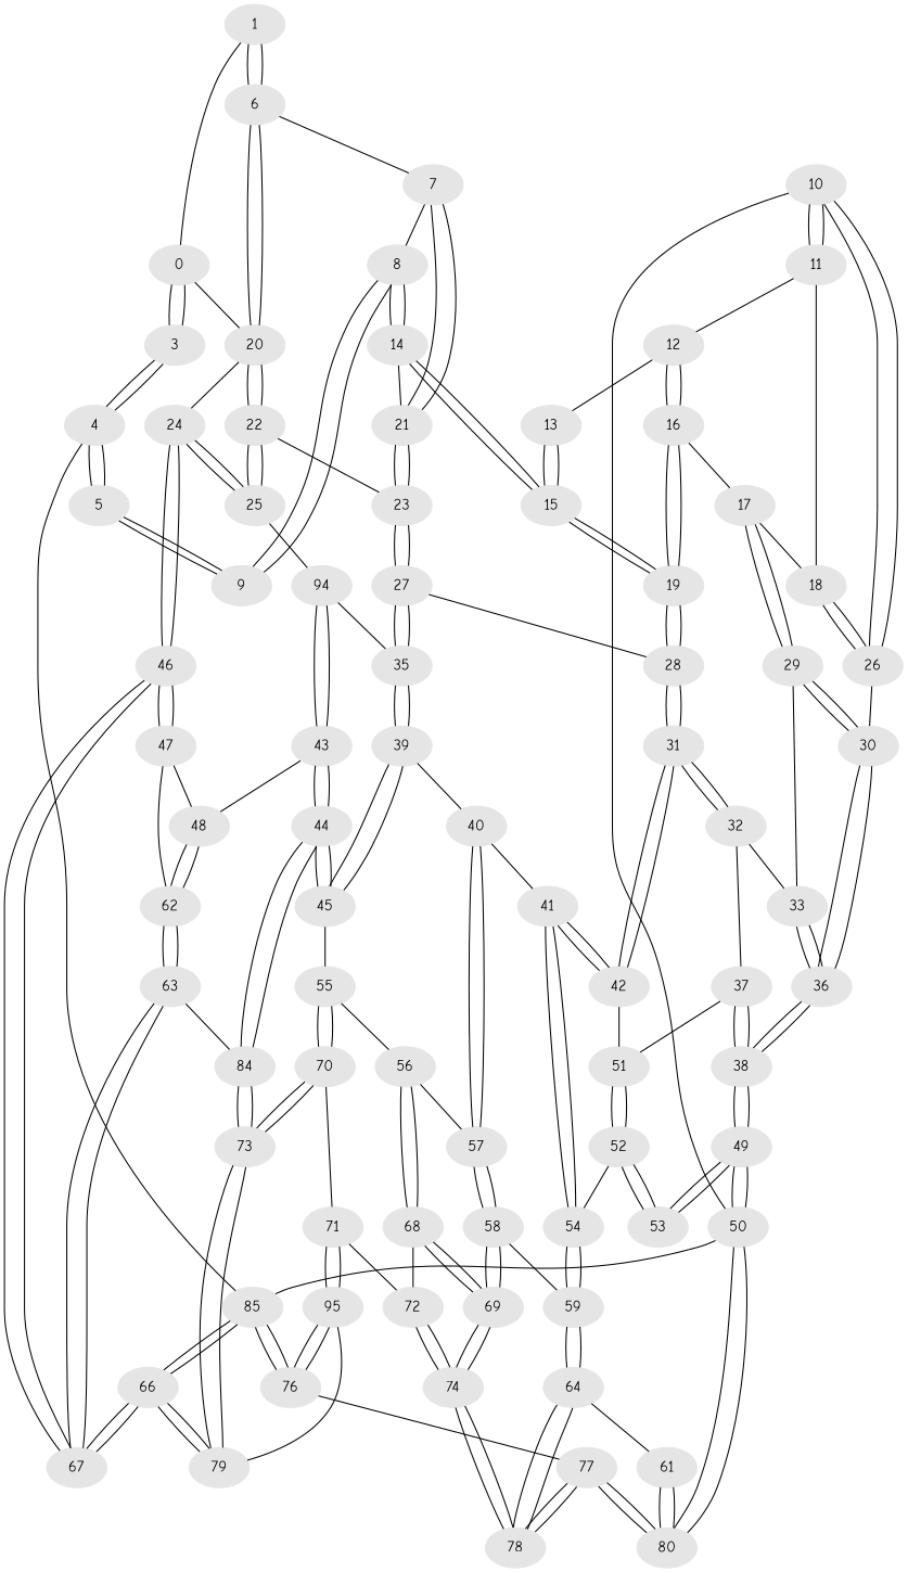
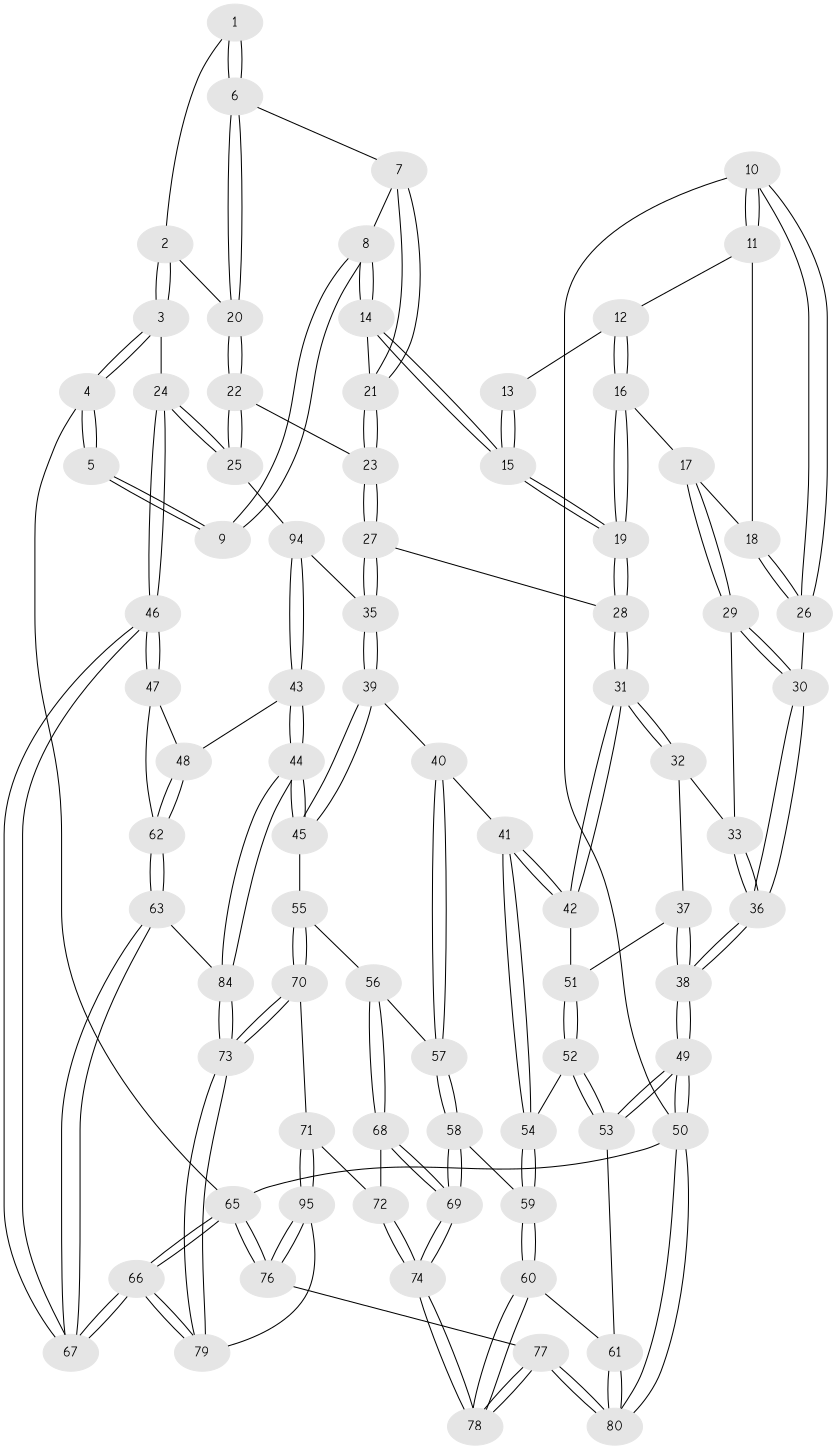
  graph {
    fontname="Comic Neue"
    node [color=gray90 fontname="Comic Neue" style=filled]
    edge [fontname="Comic Neue"]
    1
-   2 [label=0]
+   2
    6
    3
    20
    7
    4
    24
    22
    5
-   65 [label=85]
+   65
    25
    46
    9
    10
    11
    26
    50
    66
    76
    8
    21
    14
    23
    15
    12
    18
    30
    80
    13
    16
    19
    17
    28
    29
    33
    31
    27
    n39 [label=94]
    35
    47
    67
    43
    36
    39
    32
    42
    38
    37
    51
    44
    48
    40
    45
    49
    52
    53
    41
    57
    55
    54
    58
    59
    n64 [label=84]
    62
    73
    56
    70
    63
    61
-   60 [label=64]
+   60
    68
    71
    69
    72
    74
    78
    79
    77
    n80 [label=95]
    1 -- 2
    1 -- 6
    1 -- 6
    2 -- 3
    2 -- 3
    2 -- 20
    6 -- 20
    6 -- 20
    6 -- 7
    3 -- 4
    3 -- 4
-   20 -- 24
+   3 -- 24
    20 -- 22
    20 -- 22
    7 -- 8
    7 -- 21
    7 -- 21
    4 -- 5
    4 -- 5
    4 -- 65
    24 -- 25
    24 -- 25
    24 -- 46
    24 -- 46
    22 -- 25
    22 -- 25
    22 -- 23
    5 -- 9
    5 -- 9
    65 -- 66
    65 -- 66
    65 -- 76
    65 -- 76
    25 -- n39
    46 -- 47
    46 -- 47
    46 -- 67
    46 -- 67
    10 -- 11
    10 -- 11
    10 -- 26
    10 -- 26
    10 -- 50
    11 -- 12
    11 -- 18
    26 -- 30
    50 -- 65
    50 -- 80
    50 -- 80
    66 -- 67
    66 -- 67
    66 -- 79
    66 -- 79
    76 -- 77
    8 -- 9
    8 -- 9
    8 -- 14
    8 -- 14
    21 -- 23
    21 -- 23
    14 -- 21
    14 -- 15
    14 -- 15
    23 -- 27
    23 -- 27
    15 -- 19
    15 -- 19
    12 -- 13
    12 -- 16
    12 -- 16
    18 -- 26
    18 -- 26
    30 -- 36
    30 -- 36
    13 -- 15
    13 -- 15
    16 -- 19
    16 -- 19
    16 -- 17
    19 -- 28
    19 -- 28
    17 -- 18
    17 -- 29
    17 -- 29
    28 -- 31
    28 -- 31
    29 -- 30
    29 -- 30
    29 -- 33
    33 -- 36
    33 -- 36
    31 -- 32
    31 -- 32
    31 -- 42
    31 -- 42
    27 -- 28
    27 -- 35
    27 -- 35
    n39 -- 35
    n39 -- 43
    n39 -- 43
    35 -- 39
    35 -- 39
    47 -- 48
    47 -- 62
    43 -- 44
    43 -- 44
    43 -- 48
    36 -- 38
    36 -- 38
    39 -- 40
    39 -- 45
    39 -- 45
    32 -- 33
    32 -- 37
    42 -- 51
    38 -- 49
    38 -- 49
    37 -- 38
    37 -- 38
    37 -- 51
    51 -- 52
    51 -- 52
    44 -- 45
    44 -- 45
    44 -- n64
    44 -- n64
    48 -- 62
    48 -- 62
    40 -- 41
    40 -- 57
    40 -- 57
    45 -- 55
    49 -- 50
    49 -- 50
    49 -- 53
    49 -- 53
    52 -- 53
    52 -- 53
    52 -- 54
+   53 -- 61
    41 -- 42
    41 -- 42
    41 -- 54
    41 -- 54
    57 -- 58
    57 -- 58
    55 -- 56
    55 -- 70
    55 -- 70
    54 -- 59
    54 -- 59
    58 -- 59
    58 -- 69
    58 -- 69
    59 -- 60
    59 -- 60
    n64 -- 73
    n64 -- 73
    62 -- 63
    62 -- 63
    73 -- 79
    73 -- 79
    56 -- 57
    56 -- 68
    56 -- 68
    70 -- 73
    70 -- 73
    70 -- 71
    63 -- 67
    63 -- 67
    63 -- n64
    61 -- 80
    61 -- 80
    60 -- 61
    60 -- 78
    60 -- 78
    68 -- 69
    68 -- 69
    68 -- 72
    71 -- 72
    71 -- n80
    71 -- n80
    69 -- 74
    69 -- 74
    72 -- 74
    72 -- 74
    74 -- 78
    74 -- 78
    77 -- 80
    77 -- 80
    77 -- 78
    77 -- 78
    n80 -- 76
    n80 -- 76
    n80 -- 79
  }
